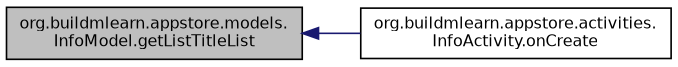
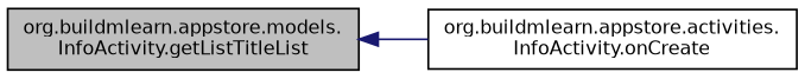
  digraph {
    rankdir=LR
    node [color=black fontname=Helvetica fontsize=10 shape=record]
-   n1 [fillcolor=grey75 fontcolor=black height=0.2 label="org.buildmlearn.appstore.models.\lInfoModel.getListTitleList" style=filled width=0.4]
+   n1 [fillcolor=grey75 fontcolor=black height=0.2 label="org.buildmlearn.appstore.models.\lInfoActivity.getListTitleList" style=filled width=0.4]
    n2 [height=0.2 label="org.buildmlearn.appstore.activities.\lInfoActivity.onCreate" width=0.4]
    n1 -> n2 [color=midnightblue dir=back fontname=Helvetica fontsize=10 labelfontname=Helvetica labelfontsize=10 style=solid]
  }
